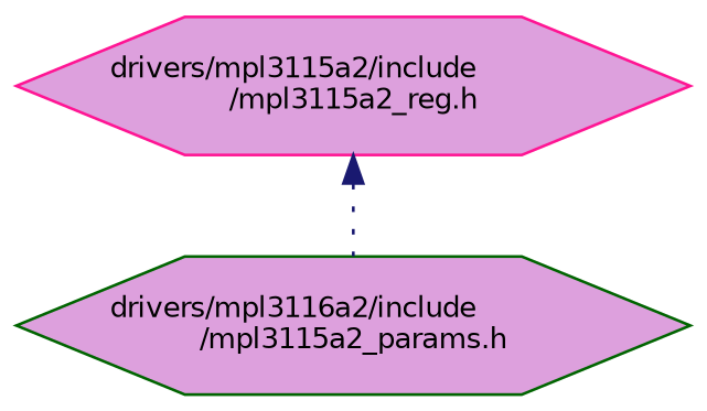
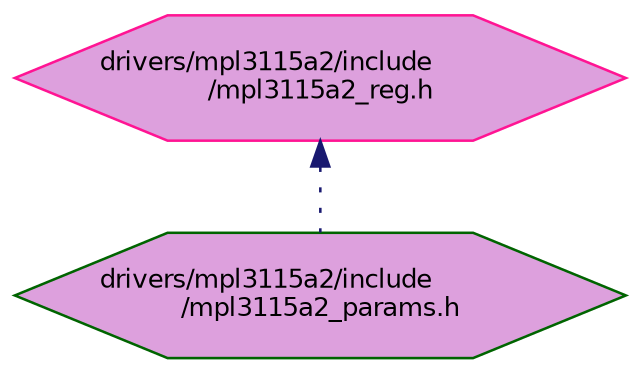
  digraph {
    node [fillcolor=plum fontname=Helvetica fontsize=10 shape=hexagon style=filled]
    n1 [color=deeppink fontcolor=black height=0.2 label="drivers/mpl3115a2/include\l/mpl3115a2_reg.h" width=0.4]
-   n2 [color=darkgreen height=0.2 label="drivers/mpl3116a2/include\l/mpl3115a2_params.h" width=0.4]
+   n2 [color=darkgreen height=0.2 label="drivers/mpl3115a2/include\l/mpl3115a2_params.h" width=0.4]
    n1 -> n2 [color=midnightblue dir=back fontname=Helvetica fontsize=10 labelfontname=Helvetica labelfontsize=10 style=dotted]
  }
